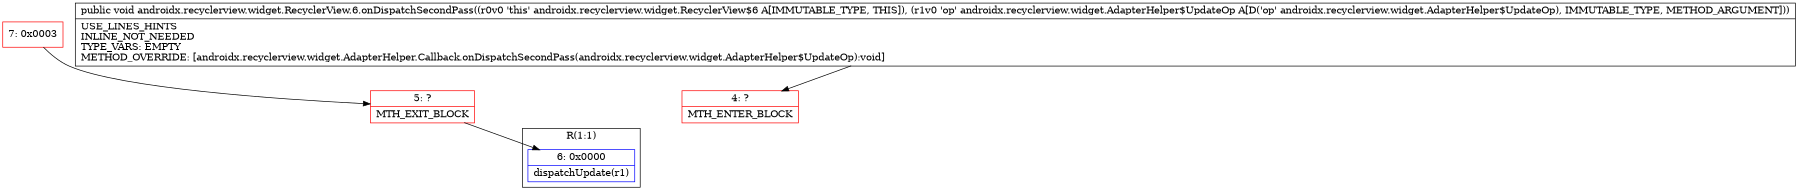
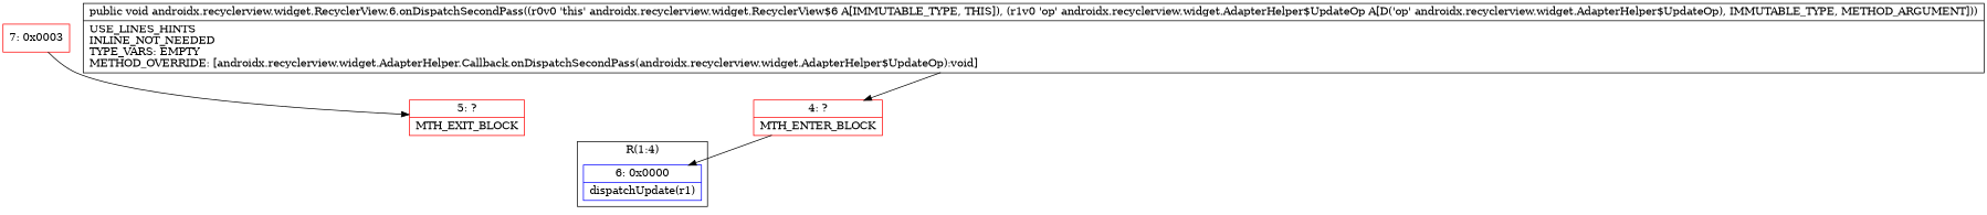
  digraph {
    node [color=red shape=record]
    n1 [color=blue label="{6\:\ 0x0000|dispatchUpdate(r1)\l}"]
    n2 [label="{7\:\ 0x0003}"]
    n3 [label="{5\:\ ?|MTH_EXIT_BLOCK\l}"]
    n4 [label="{4\:\ ?|MTH_ENTER_BLOCK\l}"]
    n5 [label="{public void androidx.recyclerview.widget.RecyclerView.6.onDispatchSecondPass((r0v0 'this' androidx.recyclerview.widget.RecyclerView$6 A[IMMUTABLE_TYPE, THIS]), (r1v0 'op' androidx.recyclerview.widget.AdapterHelper$UpdateOp A[D('op' androidx.recyclerview.widget.AdapterHelper$UpdateOp), IMMUTABLE_TYPE, METHOD_ARGUMENT]))  | USE_LINES_HINTS\lINLINE_NOT_NEEDED\lTYPE_VARS: EMPTY\lMETHOD_OVERRIDE: [androidx.recyclerview.widget.AdapterHelper.Callback.onDispatchSecondPass(androidx.recyclerview.widget.AdapterHelper$UpdateOp):void]\l}" color=""]
    subgraph cluster_1 {
-     label="R(1:1)"
+     label="R(1:4)"
      n1
    }
    n2 -> n3
-   n3 -> n1
+   n4 -> n1
    n5 -> n4
  }
